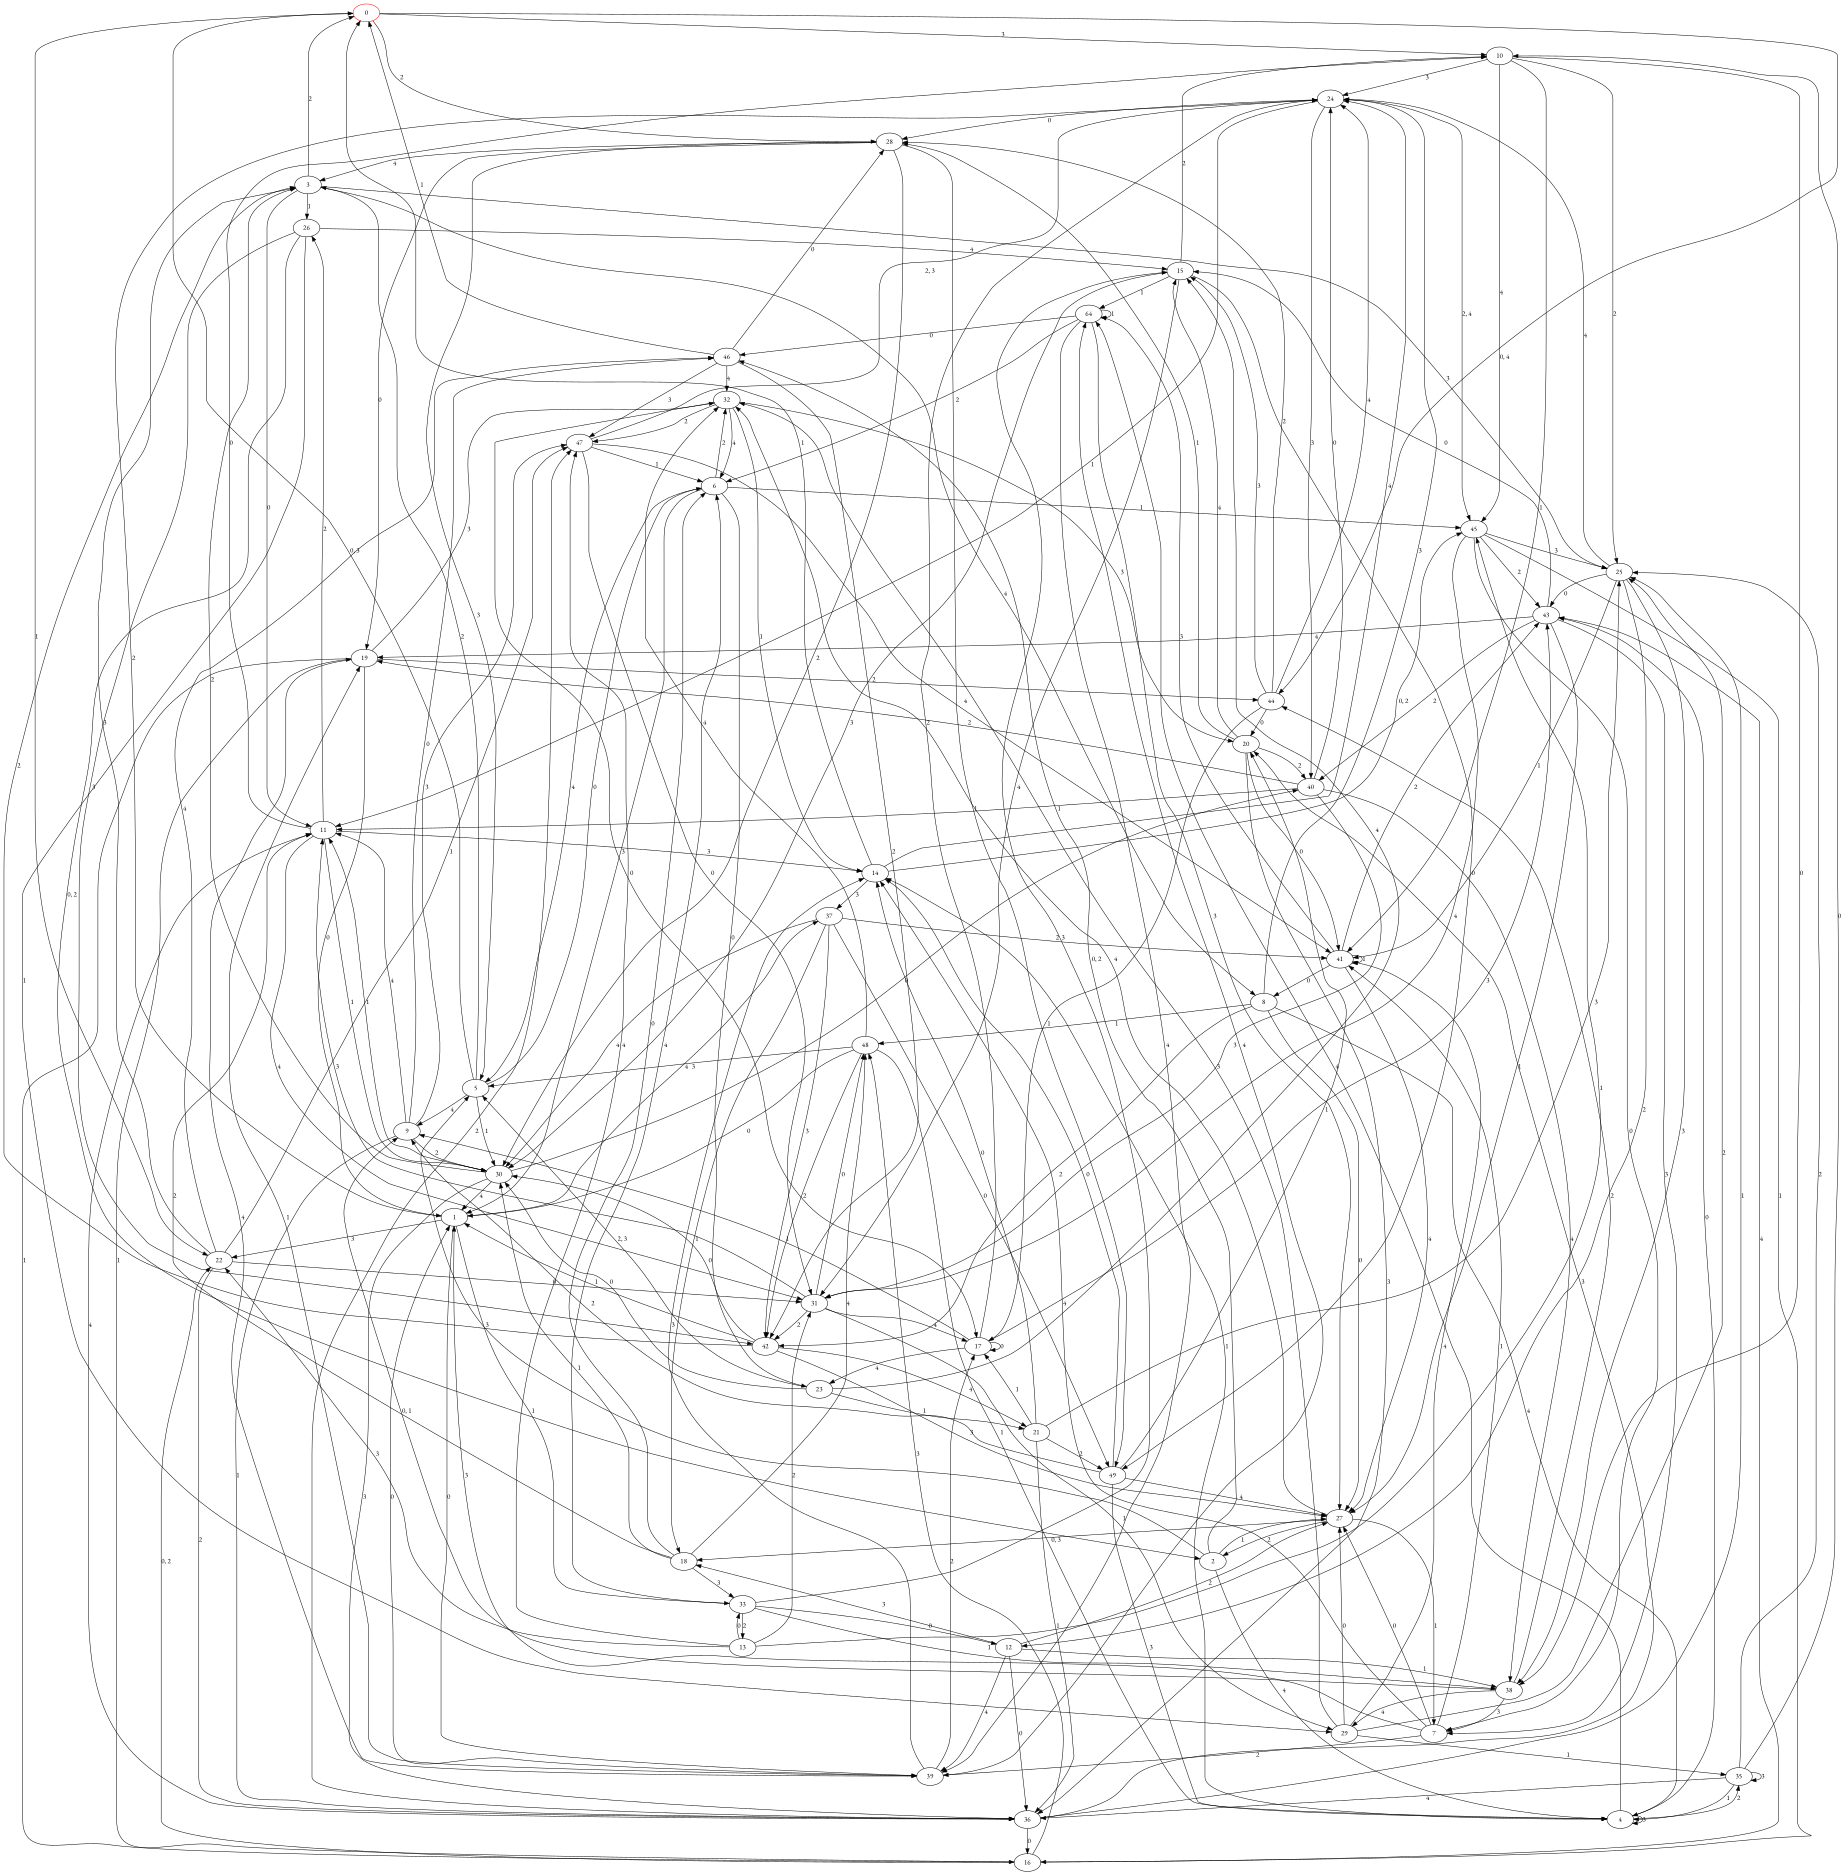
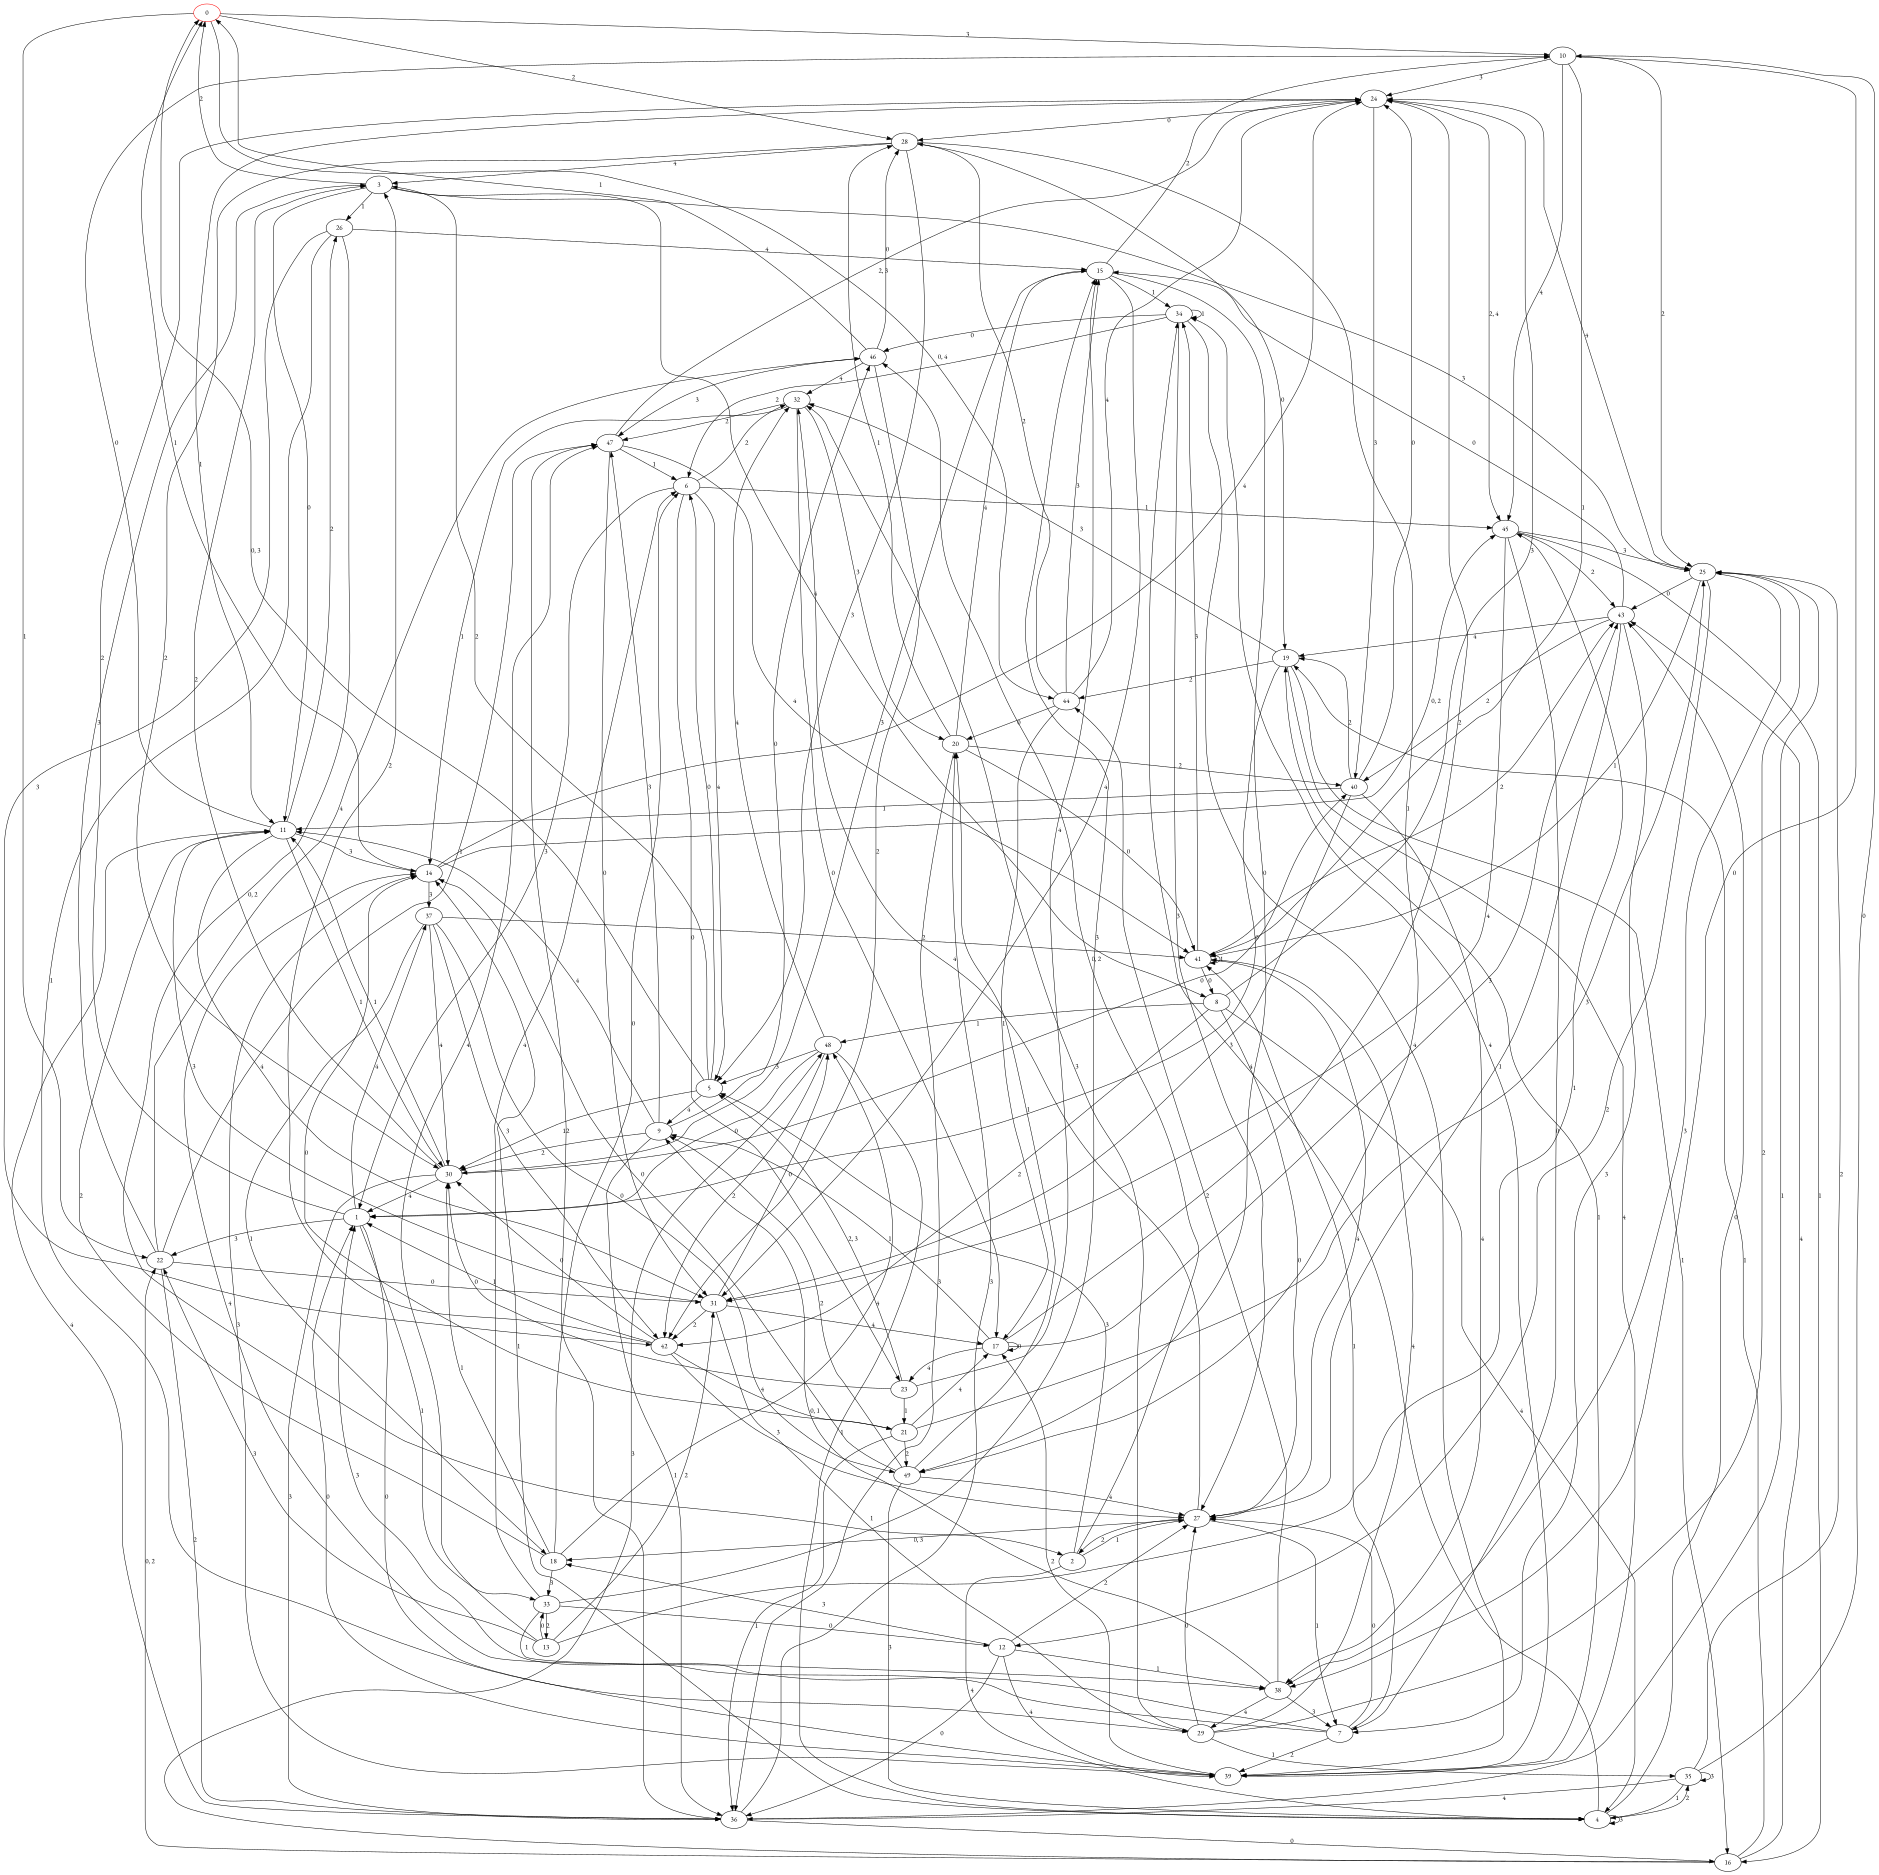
  digraph {
    fontname="EB Garamond"
    node [fontname="EB Garamond"]
    edge [fontname="EB Garamond"]
    n1 [color=red label=0]
    n2 [label=10]
    n3 [label=22]
    n4 [label=28]
    n5 [label=44]
    n6 [label=24]
    n7 [label=25]
    n8 [label=45]
    n9 [label=41]
    n10 [label=38]
    n11 [label=46]
    n12 [label=3]
    n13 [label=36]
    n14 [label=47]
    n15 [label=31]
    n16 [label=5]
    n17 [label=30]
    n18 [label=49]
    n19 [label=19]
    n20 [label=15]
    n21 [label=17]
    n22 [label=20]
    n23 [label=1]
    n24 [label=33]
    n25 [label=37]
    n26 [label=39]
    n27 [label=11]
    n28 [label=40]
    n29 [label=6]
    n30 [label=12]
    n31 [label=13]
    n32 [label=42]
    n33 [label=18]
    n34 [label=14]
-   n35 [label=64]
+   n35 [label=34]
    n36 [label=2]
    n37 [label=4]
    n38 [label=27]
    n39 [label=35]
    n40 [label=43]
    n41 [label=9]
    n42 [label=32]
    n43 [label=7]
    n44 [label=8]
    n45 [label=26]
    n46 [label=48]
    n47 [label=29]
    n48 [label=23]
    n49 [label=21]
    n50 [label=16]
    n1 -> n2 [label=3]
    n1 -> n3 [label=1]
    n1 -> n4 [label=2]
    n1 -> n5 [label="0, 4"]
    n2 -> n6 [label=3]
    n2 -> n7 [label=2]
    n2 -> n8 [label=4]
    n2 -> n9 [label=1]
    n2 -> n10 [label=0]
    n3 -> n11 [label=4]
    n3 -> n12 [label=3]
    n3 -> n13 [label=2]
    n3 -> n14 [label=1]
    n3 -> n15 [label=0]
    n4 -> n12 [label=4]
    n4 -> n16 [label=3]
    n4 -> n17 [label=2]
    n4 -> n18 [label=1]
    n4 -> n19 [label=0]
    n5 -> n4 [label=2]
    n5 -> n6 [label=4]
    n5 -> n20 [label=3]
    n5 -> n21 [label=1]
    n5 -> n22 [label=0]
    n6 -> n4 [label=0]
    n6 -> n8 [label="2, 4"]
    n6 -> n27 [label=1]
    n6 -> n28 [label=3]
    n7 -> n6 [label=4]
    n7 -> n9 [label=1]
    n7 -> n10 [label=3]
    n7 -> n30 [label=2]
    n7 -> n40 [label=0]
    n8 -> n7 [label=3]
    n8 -> n15 [label=4]
    n8 -> n40 [label=2]
    n8 -> n43 [label=0]
    n8 -> n50 [label=1]
    n9 -> n9 [label=1]
    n9 -> n35 [label=3]
    n9 -> n38 [label=4]
    n9 -> n40 [label=2]
    n9 -> n44 [label=0]
    n10 -> n5 [label=2]
    n10 -> n41 [label="0, 1"]
    n10 -> n43 [label=3]
    n10 -> n47 [label=4]
    n11 -> n1 [label=1]
    n11 -> n4 [label=0]
    n11 -> n14 [label=3]
    n11 -> n32 [label=2]
    n11 -> n42 [label=4]
    n12 -> n1 [label=2]
    n12 -> n7 [label=3]
    n12 -> n27 [label=0]
    n12 -> n44 [label=4]
    n12 -> n45 [label=1]
    n13 -> n7 [label=1]
    n13 -> n14 [label=2]
    n13 -> n22 [label=3]
    n13 -> n27 [label=4]
    n13 -> n50 [label=0]
    n14 -> n6 [label="2, 3"]
    n14 -> n9 [label=4]
    n14 -> n15 [label=0]
    n14 -> n29 [label=1]
    n15 -> n21 [label=4]
    n15 -> n27 [label=3]
    n15 -> n32 [label=2]
    n15 -> n46 [label=0]
    n15 -> n47 [label=1]
    n16 -> n1 [label="0, 3"]
    n16 -> n12 [label=2]
    n16 -> n17 [label=1]
    n16 -> n29 [label=0]
    n16 -> n41 [label=4]
    n17 -> n12 [label=2]
    n17 -> n13 [label=3]
    n17 -> n23 [label=4]
    n17 -> n27 [label=1]
    n17 -> n28 [label=0]
    n18 -> n22 [label=1]
    n18 -> n34 [label=0]
    n18 -> n37 [label=3]
    n18 -> n38 [label=4]
    n18 -> n41 [label=2]
    n19 -> n5 [label=2]
    n19 -> n23 [label=0]
    n19 -> n26 [label=4]
    n19 -> n42 [label=3]
    n19 -> n50 [label=1]
    n20 -> n2 [label=2]
    n20 -> n15 [label=4]
    n20 -> n17 [label=3]
    n20 -> n18 [label=0]
    n20 -> n35 [label=1]
    n21 -> n6 [label=2]
    n21 -> n21 [label=0]
    n21 -> n40 [label=3]
    n21 -> n41 [label=1]
    n21 -> n48 [label=4]
    n22 -> n4 [label=1]
    n22 -> n9 [label=0]
    n22 -> n13 [label=3]
    n22 -> n20 [label=4]
    n22 -> n28 [label=2]
    n23 -> n3 [label=3]
    n23 -> n6 [label=2]
    n23 -> n24 [label=1]
    n23 -> n25 [label=4]
    n23 -> n26 [label=0]
    n24 -> n10 [label=1]
    n24 -> n20 [label=3]
    n24 -> n29 [label=4]
    n24 -> n30 [label=0]
    n24 -> n31 [label=2]
    n25 -> n9 [label=2]
    n25 -> n17 [label=4]
    n25 -> n18 [label=0]
    n25 -> n32 [label=3]
    n25 -> n33 [label=1]
    n26 -> n19 [label=1]
    n26 -> n21 [label=2]
    n26 -> n23 [label=0]
    n26 -> n34 [label=3]
    n26 -> n35 [label=4]
    n27 -> n2 [label=0]
    n27 -> n15 [label=4]
    n27 -> n17 [label=1]
    n27 -> n34 [label=3]
    n27 -> n45 [label=2]
    n28 -> n6 [label=0]
    n28 -> n10 [label=4]
    n28 -> n15 [label=3]
    n28 -> n19 [label=2]
    n28 -> n27 [label=1]
    n29 -> n8 [label=1]
    n29 -> n16 [label=4]
    n29 -> n23 [label=3]
    n29 -> n42 [label=2]
    n29 -> n48 [label=0]
    n30 -> n10 [label=1]
    n30 -> n13 [label=0]
    n30 -> n26 [label=4]
    n30 -> n33 [label=3]
    n30 -> n38 [label=2]
    n31 -> n3 [label=3]
    n31 -> n8 [label=1]
    n31 -> n14 [label=4]
    n31 -> n15 [label=2]
    n31 -> n24 [label=0]
    n32 -> n12 [label=2]
    n32 -> n17 [label=0]
    n32 -> n23 [label=1]
    n32 -> n38 [label=3]
    n32 -> n49 [label=4]
    n33 -> n17 [label=1]
    n33 -> n24 [label=3]
    n33 -> n27 [label=2]
    n33 -> n29 [label=0]
    n33 -> n46 [label=4]
    n34 -> n1 [label=1]
    n34 -> n6 [label=4]
    n34 -> n8 [label="0, 2"]
    n34 -> n25 [label=3]
    n35 -> n11 [label=0]
    n35 -> n26 [label=4]
    n35 -> n29 [label=2]
    n35 -> n35 [label=1]
    n35 -> n38 [label=3]
    n36 -> n11 [label="0, 2"]
    n36 -> n16 [label=3]
    n36 -> n37 [label=4]
    n36 -> n38 [label=1]
    n37 -> n34 [label=1]
    n37 -> n35 [label=4]
    n37 -> n37 [label=3]
    n37 -> n39 [label=2]
    n37 -> n40 [label=0]
    n38 -> n33 [label="0, 3"]
    n38 -> n36 [label=2]
    n38 -> n42 [label=4]
    n38 -> n43 [label=1]
    n39 -> n2 [label=0]
    n39 -> n7 [label=2]
    n39 -> n13 [label=4]
    n39 -> n37 [label=1]
    n39 -> n39 [label=3]
    n40 -> n19 [label=4]
    n40 -> n20 [label=0]
    n40 -> n28 [label=2]
    n40 -> n38 [label=1]
    n40 -> n43 [label=3]
    n41 -> n11 [label=0]
    n41 -> n13 [label=1]
    n41 -> n14 [label=3]
    n41 -> n17 [label=2]
    n41 -> n27 [label=4]
    n42 -> n14 [label=2]
    n42 -> n21 [label=0]
    n42 -> n22 [label=3]
-   n42 -> n29 [label=4]
    n42 -> n34 [label=1]
    n43 -> n9 [label=1]
    n43 -> n23 [label=3]
    n43 -> n26 [label=2]
    n43 -> n34 [label=4]
    n43 -> n38 [label=0]
    n44 -> n6 [label=3]
    n44 -> n32 [label=2]
    n44 -> n37 [label=4]
    n44 -> n38 [label=0]
    n44 -> n46 [label=1]
    n45 -> n20 [label=4]
    n45 -> n32 [label=3]
    n45 -> n36 [label="0, 2"]
    n45 -> n47 [label=1]
    n46 -> n16 [label=3]
    n46 -> n23 [label=0]
    n46 -> n32 [label=2]
    n46 -> n37 [label=1]
    n46 -> n42 [label=4]
    n47 -> n7 [label=2]
    n47 -> n9 [label=4]
    n47 -> n38 [label=0]
    n47 -> n39 [label=1]
    n47 -> n42 [label=3]
    n48 -> n16 [label="2, 3"]
    n48 -> n17 [label=0]
    n48 -> n20 [label=4]
    n48 -> n49 [label=1]
    n49 -> n7 [label=3]
    n49 -> n13 [label=1]
    n49 -> n18 [label=2]
-   n49 -> n21 [label=1]
+   n49 -> n21 [label=4]
    n49 -> n34 [label=0]
    n50 -> n3 [label="0, 2"]
    n50 -> n19 [label=1]
    n50 -> n40 [label=4]
    n50 -> n46 [label=3]
  }
